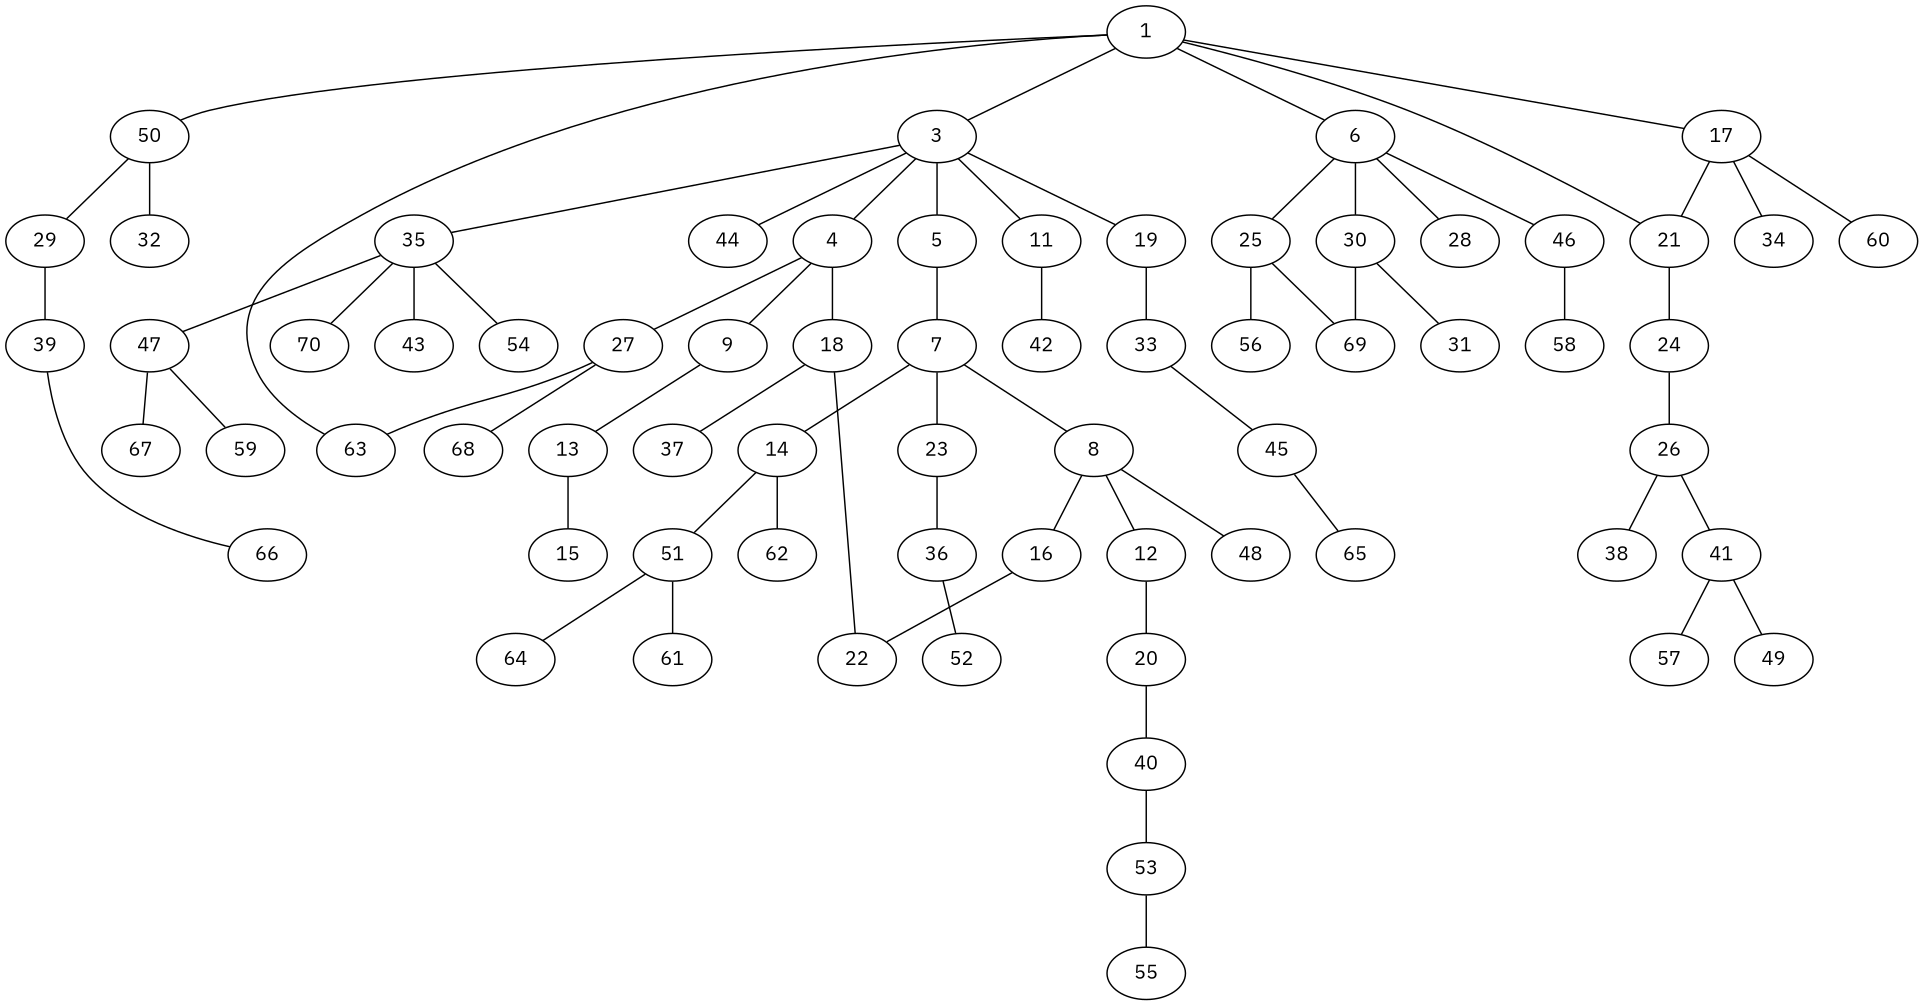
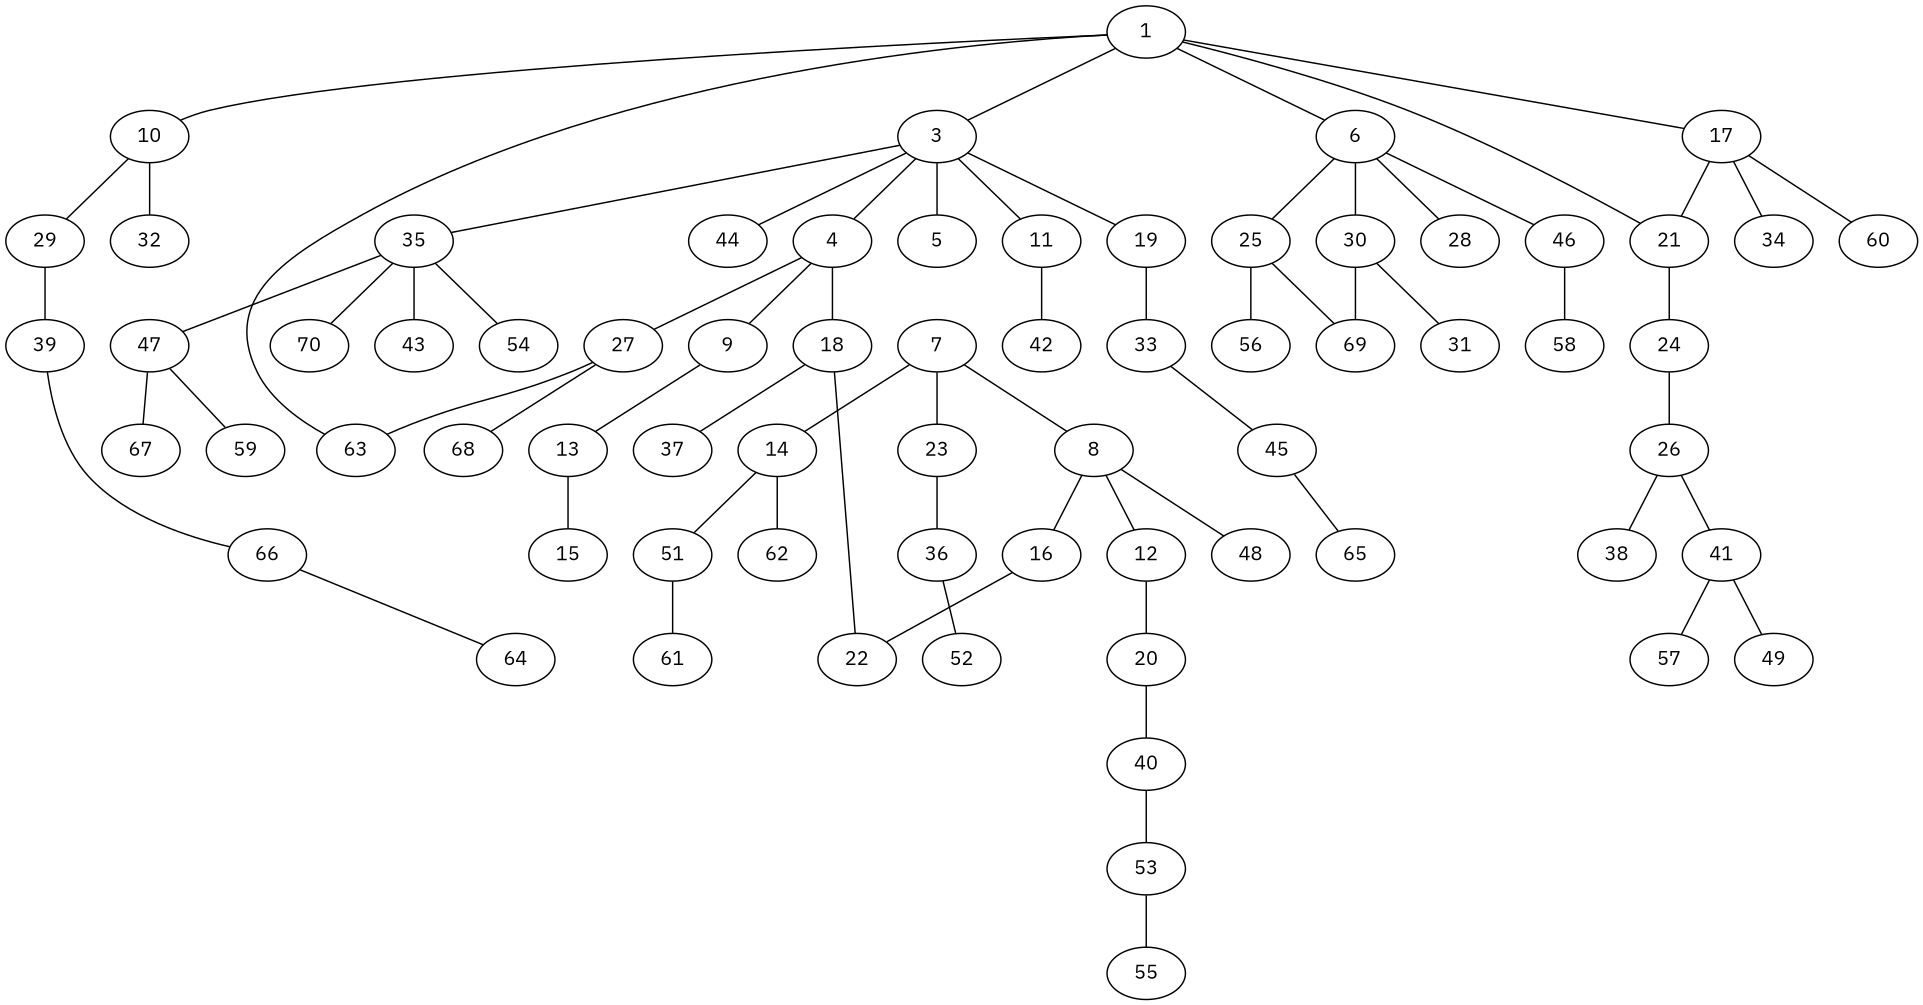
  graph {
    fontname="IBM Plex Sans"
    node [fontname="IBM Plex Sans"]
    edge [fontname="IBM Plex Sans"]
    1
    3
    6
-   10 [label=50]
+   10
    17
    21
    63
    4
    5
    11
    19
    35
    44
    25
    28
    30
    46
    29
    32
    34
    60
    24
    9
    18
    27
    7
    42
    33
    43
    47
    54
    70
    56
    69
    31
    58
    39
    26
    13
    22
    37
    68
    8
    14
    23
    45
    59
    67
    15
    12
    16
    48
    51
    62
    36
    20
    61
    64
    52
    40
    66
    53
    65
    55
    38
    41
    49
    57
    1 -- 3
    1 -- 6
    1 -- 10
    1 -- 17
    1 -- 21
    1 -- 63
    3 -- 4
    3 -- 5
    3 -- 11
    3 -- 19
    3 -- 35
    3 -- 44
    6 -- 25
    6 -- 28
    6 -- 30
    6 -- 46
    10 -- 29
    10 -- 32
    17 -- 21
    17 -- 34
    17 -- 60
    21 -- 24
    4 -- 9
    4 -- 18
    4 -- 27
-   5 -- 7
    11 -- 42
    19 -- 33
    35 -- 43
    35 -- 47
    35 -- 54
    35 -- 70
    25 -- 56
    25 -- 69
    30 -- 69
    30 -- 31
    46 -- 58
    29 -- 39
    24 -- 26
    9 -- 13
    18 -- 22
    18 -- 37
    27 -- 63
    27 -- 68
    7 -- 8
    7 -- 14
    7 -- 23
    33 -- 45
    47 -- 59
    47 -- 67
    39 -- 66
    26 -- 38
    26 -- 41
    13 -- 15
    8 -- 12
    8 -- 16
    8 -- 48
    14 -- 51
    14 -- 62
    23 -- 36
    45 -- 65
    12 -- 20
    16 -- 22
    51 -- 61
-   51 -- 64
+   66 -- 64
    36 -- 52
    20 -- 40
    40 -- 53
    53 -- 55
    41 -- 49
    41 -- 57
  }
